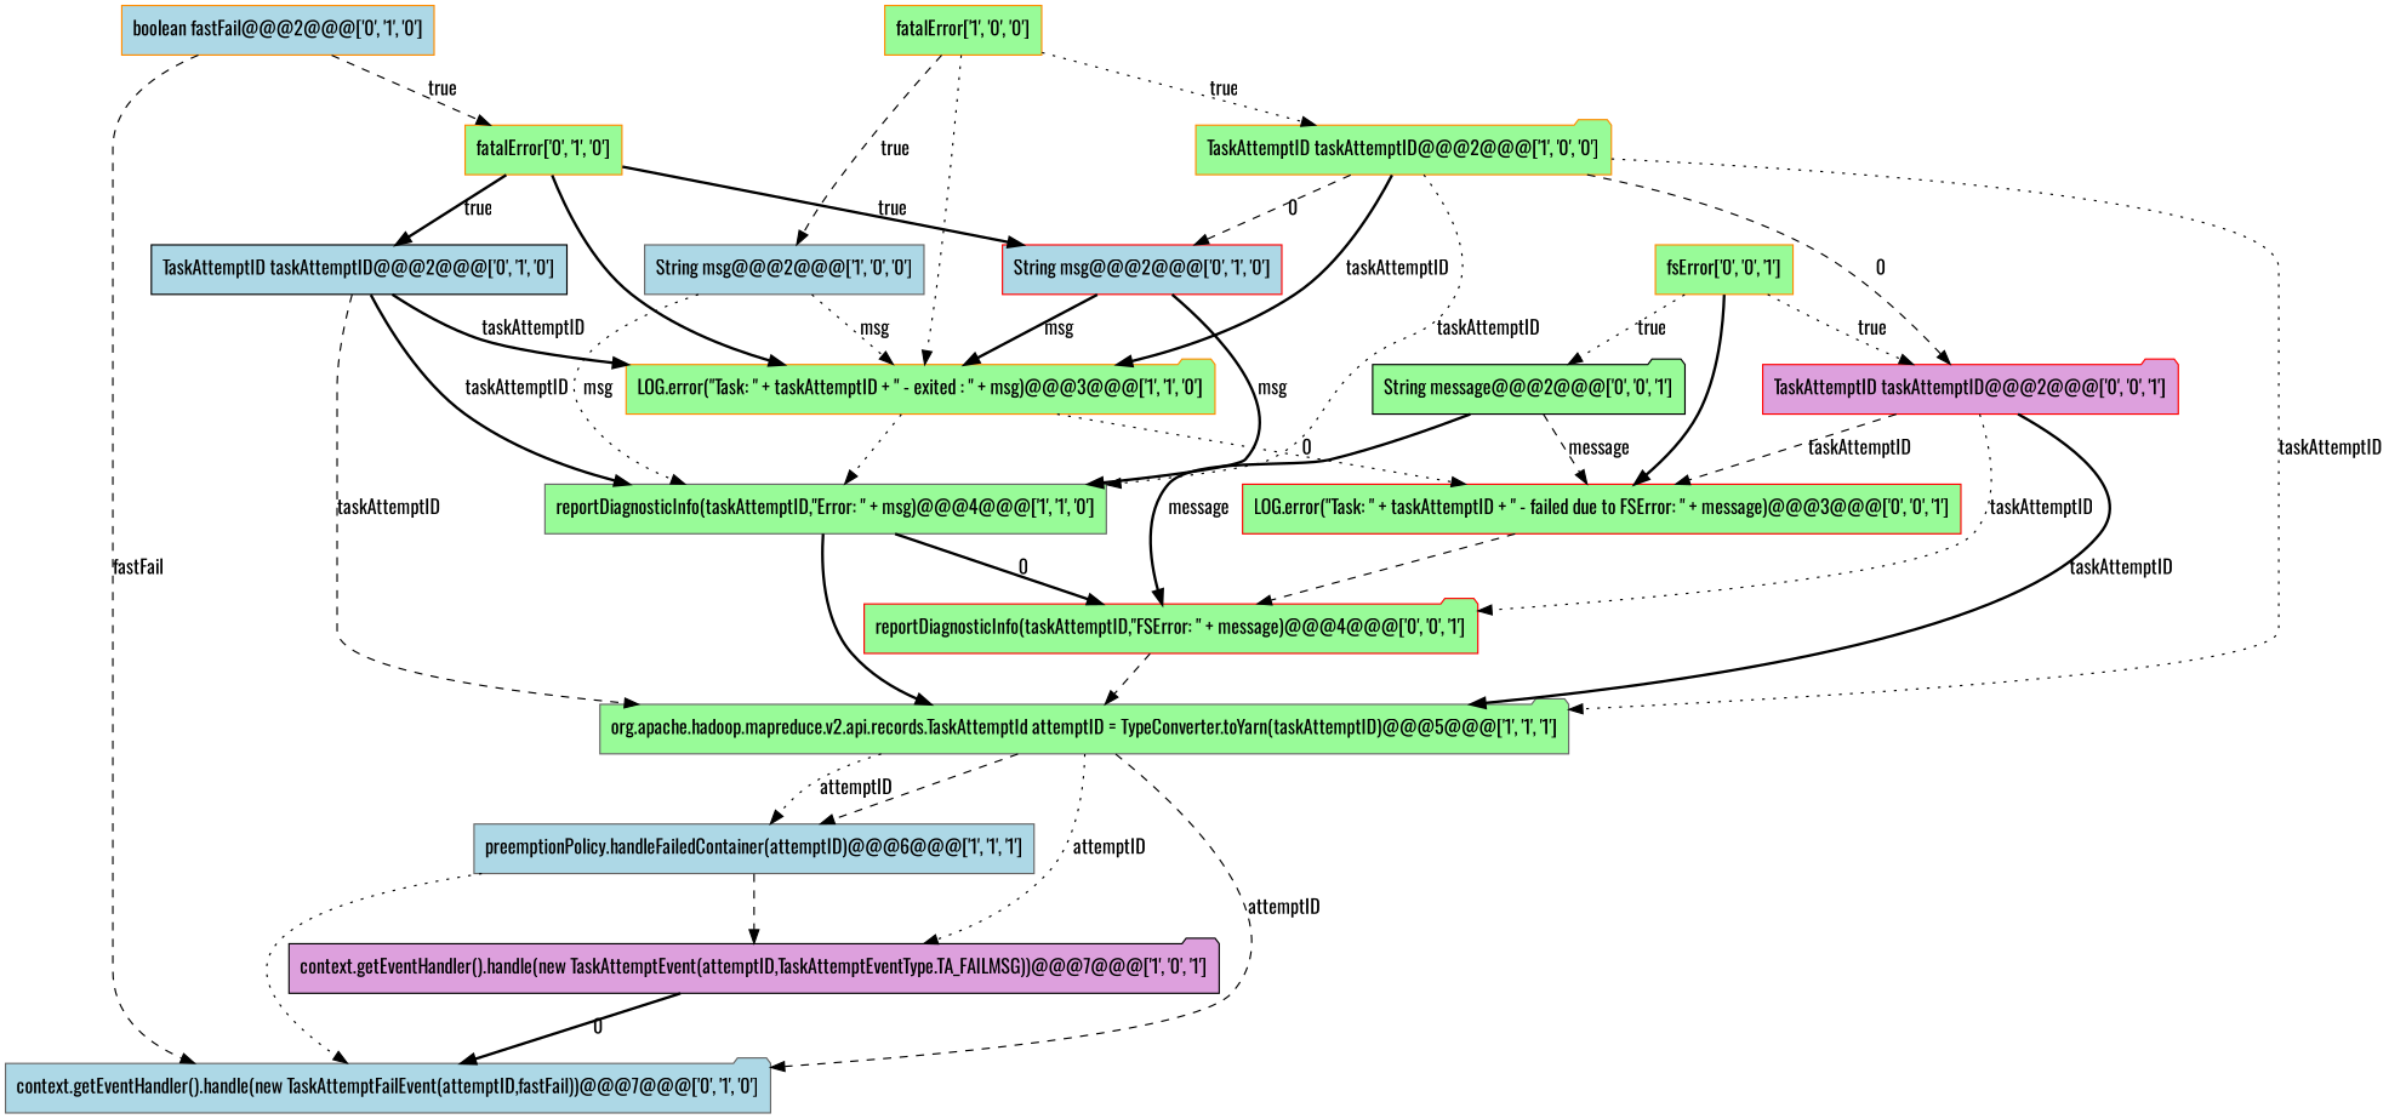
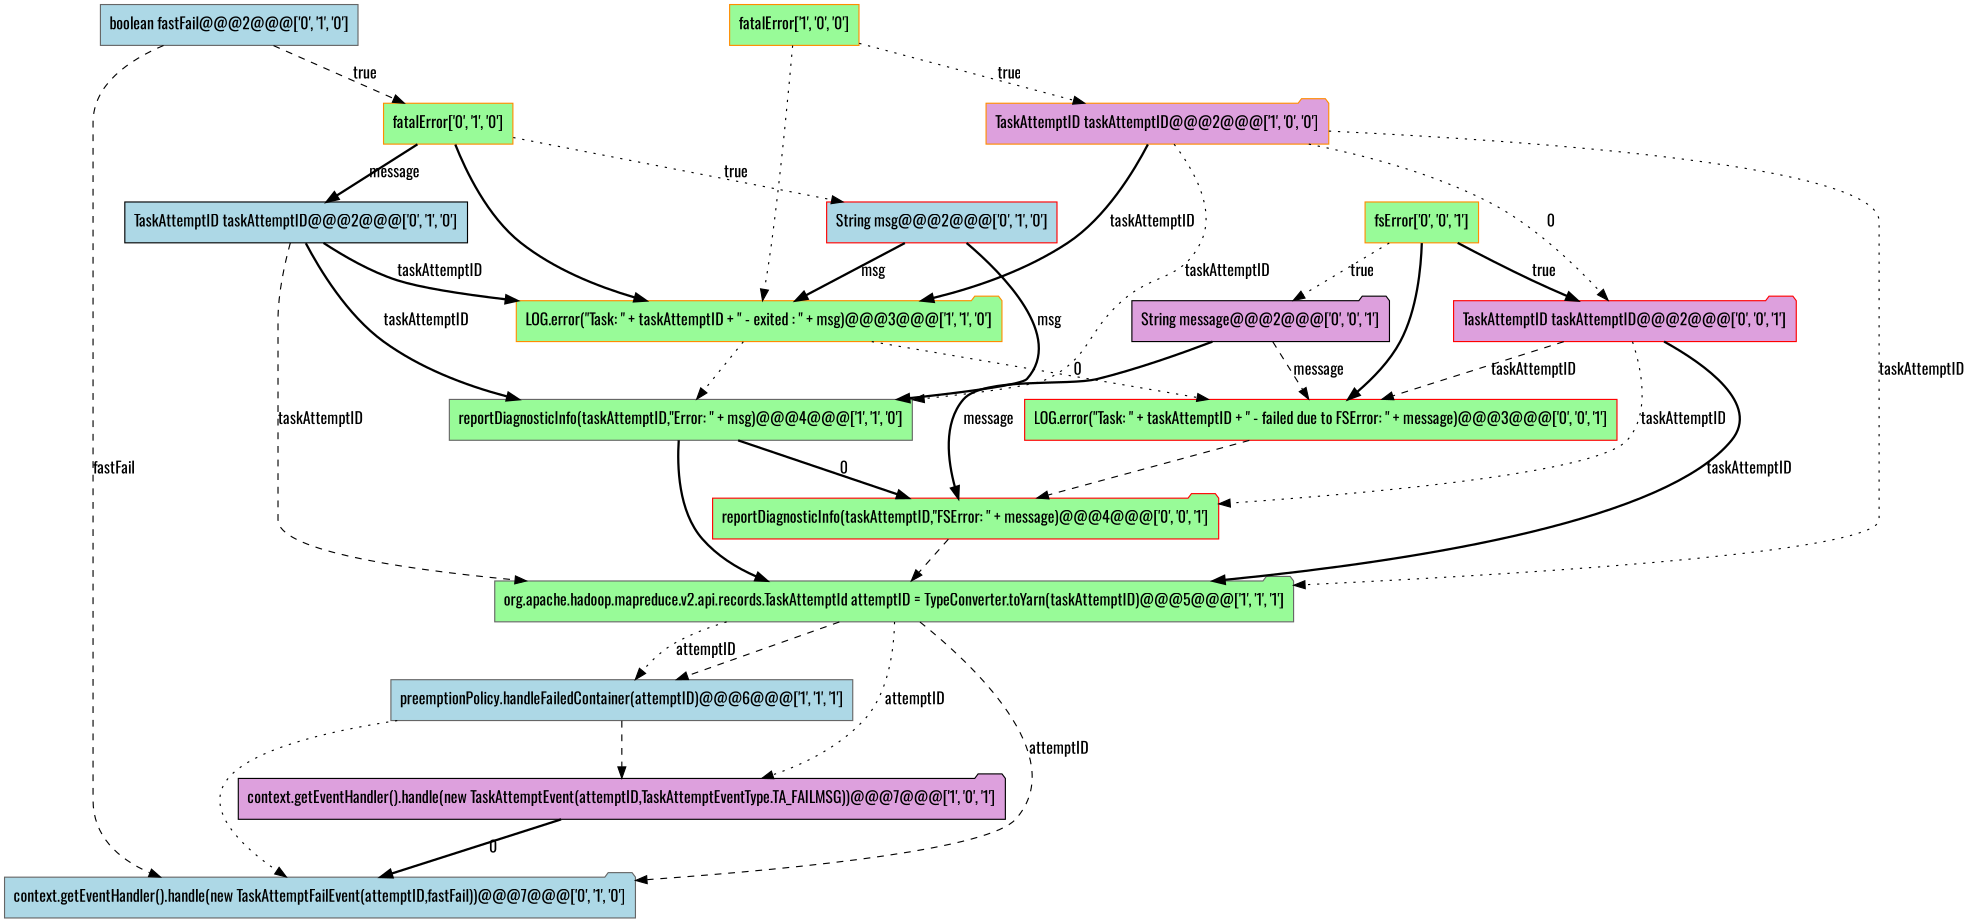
  digraph {
    fontname=Oswald
    node [color=gray40 fillcolor=palegreen fontname=Oswald shape=box style=filled]
    edge [fontname=Oswald style=dotted]
    n1 [color=red label="LOG.error(\"Task: \" + taskAttemptID + \" - failed due to FSError: \" + message)@@@3@@@['0', '0', '1']"]
    n2 [color=red label="reportDiagnosticInfo(taskAttemptID,\"FSError: \" + message)@@@4@@@['0', '0', '1']" shape=folder]
    n3 [label="org.apache.hadoop.mapreduce.v2.api.records.TaskAttemptId attemptID = TypeConverter.toYarn(taskAttemptID)@@@5@@@['1', '1', '1']" shape=folder]
    n4 [color=darkorange label="fatalError['0', '1', '0']"]
    n5 [color=black fillcolor=lightblue label="TaskAttemptID taskAttemptID@@@2@@@['0', '1', '0']"]
    n6 [color=red fillcolor=lightblue label="String msg@@@2@@@['0', '1', '0']"]
    n7 [color=darkorange label="LOG.error(\"Task: \" + taskAttemptID + \" - exited : \" + msg)@@@3@@@['1', '1', '0']" shape=folder]
    n8 [label="reportDiagnosticInfo(taskAttemptID,\"Error: \" + msg)@@@4@@@['1', '1', '0']"]
-   n9 [color=darkorange fillcolor=lightblue label="boolean fastFail@@@2@@@['0', '1', '0']"]
+   n9 [fillcolor=lightblue label="boolean fastFail@@@2@@@['0', '1', '0']"]
    n10 [fillcolor=lightblue label="context.getEventHandler().handle(new TaskAttemptFailEvent(attemptID,fastFail))@@@7@@@['0', '1', '0']" shape=folder]
    n11 [fillcolor=lightblue label="preemptionPolicy.handleFailedContainer(attemptID)@@@6@@@['1', '1', '1']"]
    n12 [color=black fillcolor=plum label="context.getEventHandler().handle(new TaskAttemptEvent(attemptID,TaskAttemptEventType.TA_FAILMSG))@@@7@@@['1', '0', '1']" shape=folder]
-   n13 [color=black label="String message@@@2@@@['0', '0', '1']" shape=folder]
+   n13 [color=black fillcolor=plum label="String message@@@2@@@['0', '0', '1']" shape=folder]
    n14 [color=darkorange label="fatalError['1', '0', '0']"]
-   n15 [color=darkorange label="TaskAttemptID taskAttemptID@@@2@@@['1', '0', '0']" shape=folder]
-   n16 [fillcolor=lightblue label="String msg@@@2@@@['1', '0', '0']"]
+   n15 [color=darkorange fillcolor=plum label="TaskAttemptID taskAttemptID@@@2@@@['1', '0', '0']" shape=folder]
    n17 [color=red fillcolor=plum label="TaskAttemptID taskAttemptID@@@2@@@['0', '0', '1']" shape=folder]
    n18 [color=darkorange label="fsError['0', '0', '1']"]
    n1 -> n2 [style=dashed]
    n2 -> n3 [style=dashed]
    n3 -> n10 [label=attemptID style=dashed]
    n3 -> n11 [style=dashed]
    n3 -> n11 [label=attemptID]
    n3 -> n12 [label=attemptID]
-   n4 -> n5 [label=true style=bold]
-   n4 -> n6 [label=true style=bold]
+   n4 -> n5 [label=message style=bold]
+   n4 -> n6 [label=true]
    n4 -> n7 [style=bold]
    n5 -> n3 [label=taskAttemptID style=dashed]
    n5 -> n7 [label=taskAttemptID style=bold]
    n5 -> n8 [label=taskAttemptID style=bold]
    n6 -> n7 [label=msg style=bold]
    n6 -> n8 [label=msg style=bold]
    n7 -> n1 [label=0]
    n7 -> n8
    n8 -> n2 [label=0 style=bold]
    n8 -> n3 [style=bold]
    n9 -> n4 [label=true style=dashed]
    n9 -> n10 [label=fastFail style=dashed]
    n11 -> n10
    n11 -> n12 [style=dashed]
    n12 -> n10 [label=0 style=bold]
    n13 -> n1 [label=message style=dashed]
    n13 -> n2 [label=message style=bold]
    n14 -> n7
    n14 -> n15 [label=true]
-   n14 -> n16 [label=true style=dashed]
    n15 -> n3 [label=taskAttemptID]
-   n15 -> n6 [label=0 style=dashed]
    n15 -> n7 [label=taskAttemptID style=bold]
    n15 -> n8 [label=taskAttemptID]
-   n15 -> n17 [label=0 style=dashed]
-   n16 -> n7 [label=msg]
-   n16 -> n8 [label=msg]
+   n15 -> n17 [label=0]
    n17 -> n1 [label=taskAttemptID style=dashed]
    n17 -> n2 [label=taskAttemptID]
    n17 -> n3 [label=taskAttemptID style=bold]
    n18 -> n1 [style=bold]
    n18 -> n13 [label=true]
-   n18 -> n17 [label=true]
+   n18 -> n17 [label=true style=bold]
  }
